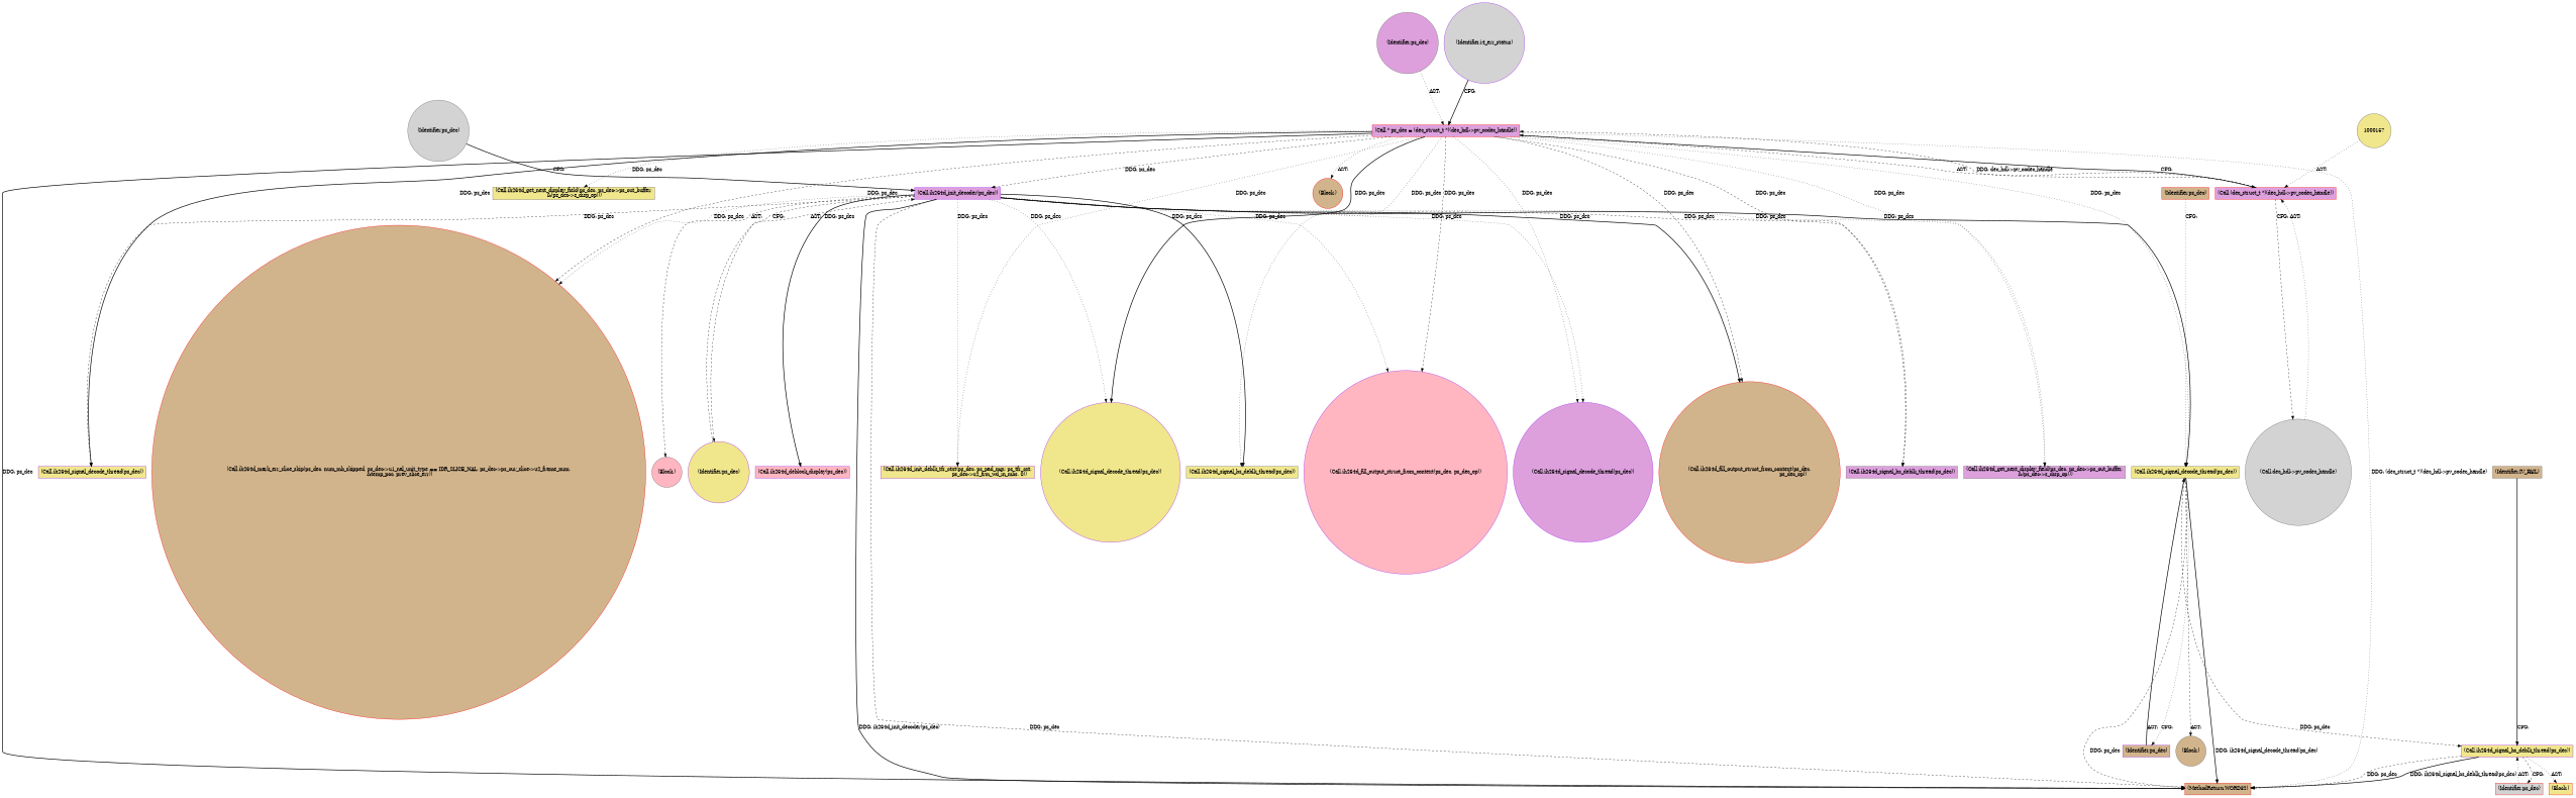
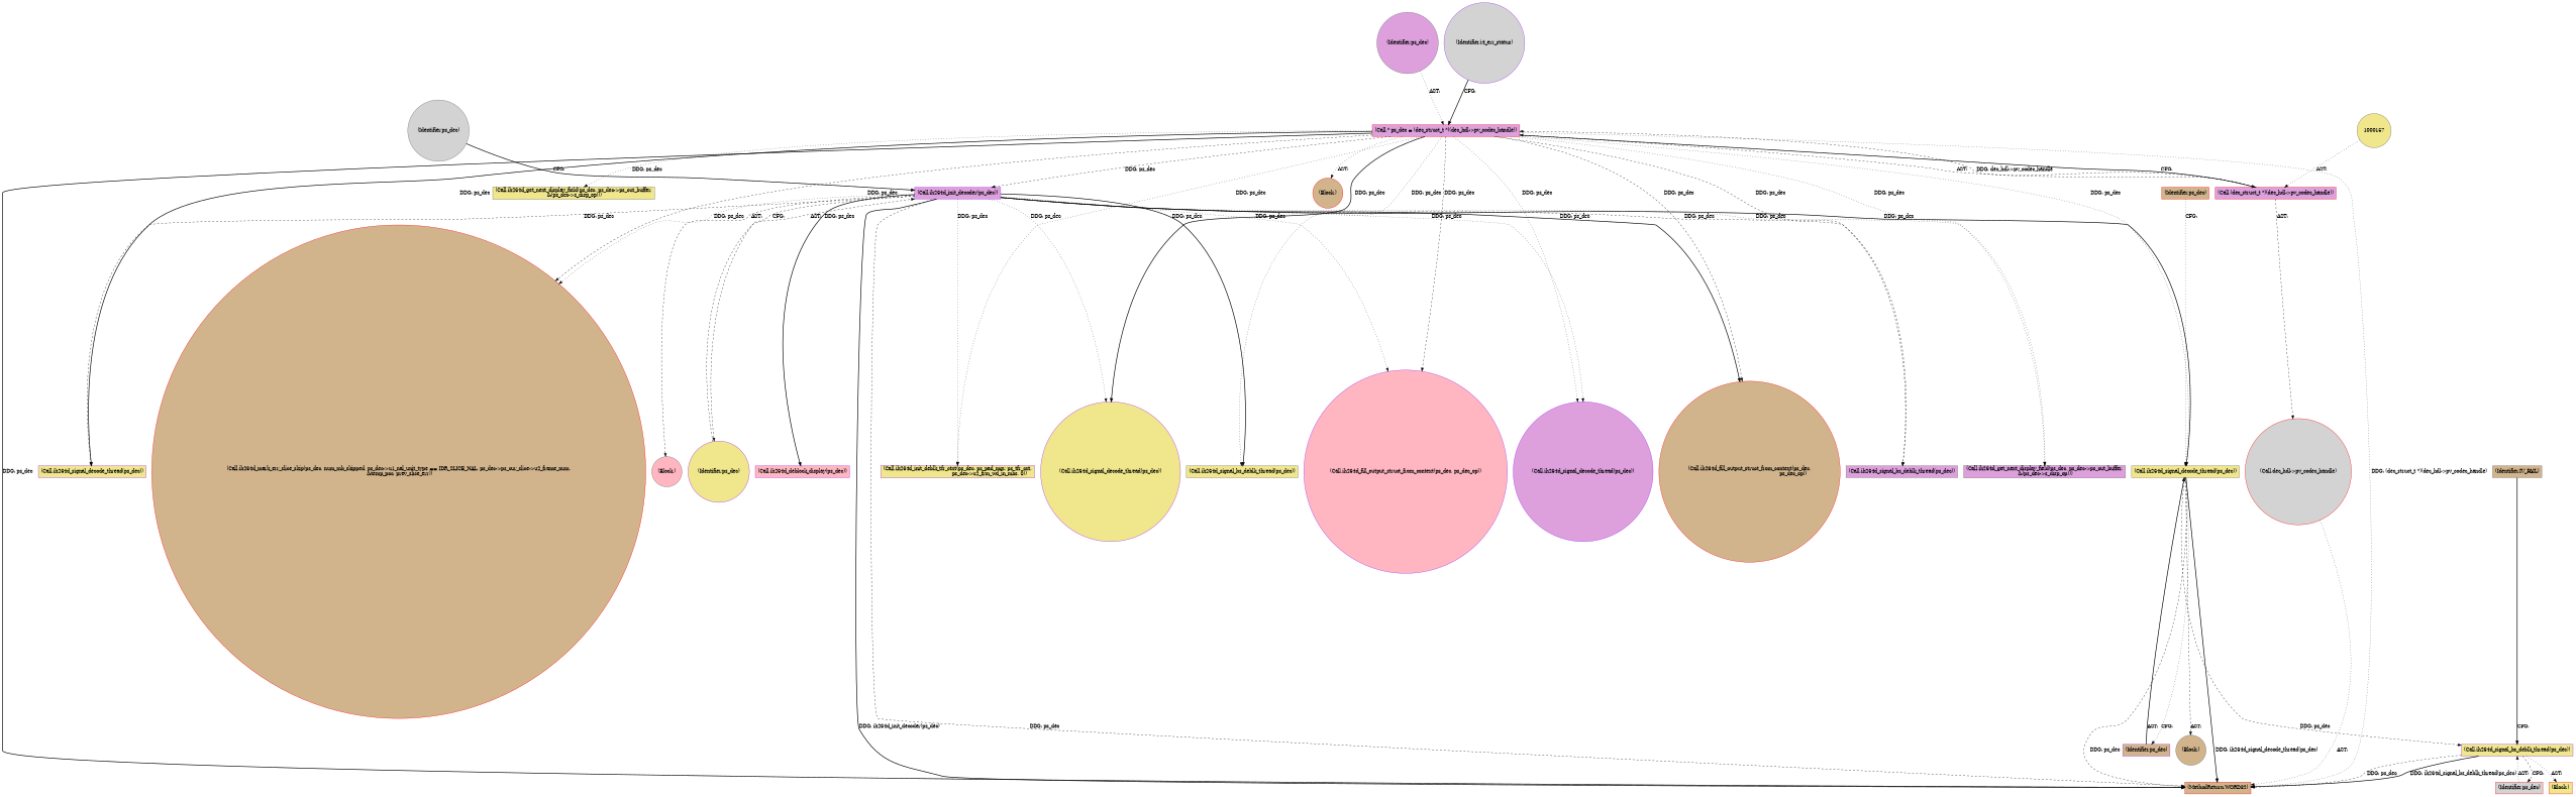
  digraph {
    node [color=purple fillcolor=khaki shape=box style=filled]
    edge [style=dotted]
    n1 [label="(Call,ih264d_signal_bs_deblk_thread(ps_dec))"]
    n2 [color=red fillcolor=tan label="(MethodReturn,WORD32)"]
    n3 [color=red label="(Block,)"]
    n4 [color=red fillcolor=lightgrey label="(Identifier,ps_dec)"]
    n5 [color=gray40 label="(Call,ih264d_signal_decode_thread(ps_dec))"]
    n6 [color=gray40 fillcolor=tan label="(Block,)" shape=circle]
    n7 [fillcolor=tan label="(Identifier,ps_dec)"]
    n8 [color=red fillcolor=plum label="(Call,* ps_dec = (dec_struct_t *)(dec_hdl->pv_codec_handle))"]
    n9 [color=red fillcolor=plum label="(Call,(dec_struct_t *)(dec_hdl->pv_codec_handle))"]
    n10 [fillcolor=plum label="(Call,ih264d_init_decoder(ps_dec))"]
    n11 [fillcolor=lightpink label="(Call,ih264d_fill_output_struct_from_context(ps_dec, ps_dec_op))" shape=circle]
    n12 [color=gray40 label="(Call,ih264d_get_next_display_field(ps_dec, ps_dec->ps_out_buffer,\n &(ps_dec->s_disp_op)))"]
    n13 [color=gray40 fillcolor=plum label="(Call,ih264d_get_next_display_field(ps_dec, ps_dec->ps_out_buffer,\n &(ps_dec->s_disp_op)))"]
    n14 [fillcolor=plum label="(Call,ih264d_signal_decode_thread(ps_dec))" shape=circle]
    n15 [color=gray40 fillcolor=plum label="(Call,ih264d_signal_bs_deblk_thread(ps_dec))"]
    n16 [color=red fillcolor=tan label="(Call,ih264d_mark_err_slice_skip(ps_dec, num_mb_skipped, ps_dec->u1_nal_unit_type == IDR_SLICE_NAL, ps_dec->ps_cur_slice->u2_frame_num,\n &temp_poc, prev_slice_err))" shape=circle]
    n17 [color=red fillcolor=tan label="(Block,)" shape=circle]
    n18 [color=red fillcolor=tan label="(Call,ih264d_fill_output_struct_from_context(ps_dec,\n                                                           ps_dec_op))" shape=circle]
    n19 [label="(Call,ih264d_signal_decode_thread(ps_dec))" shape=circle]
    n20 [color=gray40 label="(Call,ih264d_signal_bs_deblk_thread(ps_dec))"]
    n21 [label="(Call,ih264d_signal_decode_thread(ps_dec))"]
    n22 [label="(Call,ih264d_init_deblk_tfr_ctxt(ps_dec, ps_pad_mgr, ps_tfr_cxt,\n                                           ps_dec->u2_frm_wd_in_mbs, 0))"]
-   n23 [color=gray40 fillcolor=lightgrey label="(Call,dec_hdl->pv_codec_handle)" shape=circle]
+   n23 [color=red fillcolor=lightgrey label="(Call,dec_hdl->pv_codec_handle)" shape=circle]
    n24 [fillcolor=lightpink label="(Call,ih264d_deblock_display(ps_dec))"]
    n25 [label="(Identifier,ps_dec)" shape=circle]
    n26 [color=gray40 fillcolor=lightpink label="(Block,)" shape=circle]
    n27 [color=gray40 fillcolor=plum label="(Identifier,ps_dec)" shape=circle]
    n28 [fillcolor=lightgrey label="(Identifier,i4_err_status)" shape=circle]
    n29 [color=gray40 fillcolor=tan label="(Identifier,IV_FAIL)"]
    n30 [color=red fillcolor=tan label="(Identifier,ps_dec)"]
    n31 [color=gray40 fillcolor=lightgrey label="(Identifier,ps_dec)" shape=circle]
    1000157 [color=gray40 shape=circle]
    n1 -> n2 [label="DDG: ih264d_signal_bs_deblk_thread(ps_dec)" style=bold]
    n1 -> n2 [label="DDG: ps_dec" style=dashed]
    n1 -> n3 [label="AST: "]
    n1 -> n4 [label="CFG: " style=dashed]
    n4 -> n1 [label="AST: "]
    n5 -> n1 [label="DDG: ps_dec" style=dashed]
    n5 -> n2 [label="DDG: ps_dec" style=dashed]
    n5 -> n2 [label="DDG: ih264d_signal_decode_thread(ps_dec)" style=bold]
    n5 -> n6 [label="AST: " style=dashed]
    n5 -> n7 [label="CFG: "]
    n7 -> n5 [label="AST: " style=bold]
    n8 -> n2 [label="DDG: ps_dec" style=bold]
    n8 -> n2 [label="DDG: (dec_struct_t *)(dec_hdl->pv_codec_handle)"]
    n8 -> n5 [label="DDG: ps_dec"]
    n8 -> n9 [label="CFG: " style=bold]
    n8 -> n10 [label="DDG: ps_dec" style=dashed]
    n8 -> n11 [label="DDG: ps_dec" style=dashed]
    n8 -> n12 [label="DDG: ps_dec"]
    n8 -> n13 [label="DDG: ps_dec"]
    n8 -> n14 [label="DDG: ps_dec"]
    n8 -> n15 [label="DDG: ps_dec" style=dashed]
    n8 -> n16 [label="DDG: ps_dec" style=dashed]
    n8 -> n17 [label="AST: "]
    n8 -> n18 [label="DDG: ps_dec" style=dashed]
    n8 -> n19 [label="DDG: ps_dec" style=bold]
    n8 -> n20 [label="DDG: ps_dec"]
    n8 -> n21 [label="DDG: ps_dec" style=bold]
    n8 -> n22 [label="DDG: ps_dec"]
    n9 -> n8 [label="AST: " style=dashed]
    n9 -> n8 [label="DDG: dec_hdl->pv_codec_handle" style=dashed]
-   n9 -> n23 [label="CFG: " style=dashed]
+   n9 -> n23 [label="AST: " style=dashed]
    n10 -> n2 [label="DDG: ih264d_init_decoder(ps_dec)" style=bold]
    n10 -> n2 [label="DDG: ps_dec" style=dashed]
    n10 -> n5 [label="DDG: ps_dec" style=bold]
    n10 -> n11 [label="DDG: ps_dec"]
    n10 -> n13 [label="DDG: ps_dec"]
    n10 -> n14 [label="DDG: ps_dec"]
    n10 -> n15 [label="DDG: ps_dec" style=dashed]
    n10 -> n16 [label="DDG: ps_dec"]
    n10 -> n18 [label="DDG: ps_dec" style=bold]
    n10 -> n19 [label="DDG: ps_dec"]
    n10 -> n20 [label="DDG: ps_dec" style=bold]
    n10 -> n21 [label="DDG: ps_dec" style=dashed]
    n10 -> n22 [label="DDG: ps_dec"]
    n10 -> n24 [label="DDG: ps_dec" style=bold]
    n10 -> n25 [label="CFG: " style=dashed]
    n10 -> n26 [label="AST: " style=dashed]
-   n23 -> n9 [label="AST: "]
+   n23 -> n2 [label="AST: "]
    n25 -> n10 [label="AST: " style=dashed]
    n27 -> n8 [label="AST: "]
    n28 -> n8 [label="CFG: " style=bold]
    n29 -> n1 [label="CFG: " style=bold]
    n30 -> n5 [label="CFG: "]
    n31 -> n10 [label="CFG: " style=bold]
    1000157 -> n9 [label="AST: "]
  }
